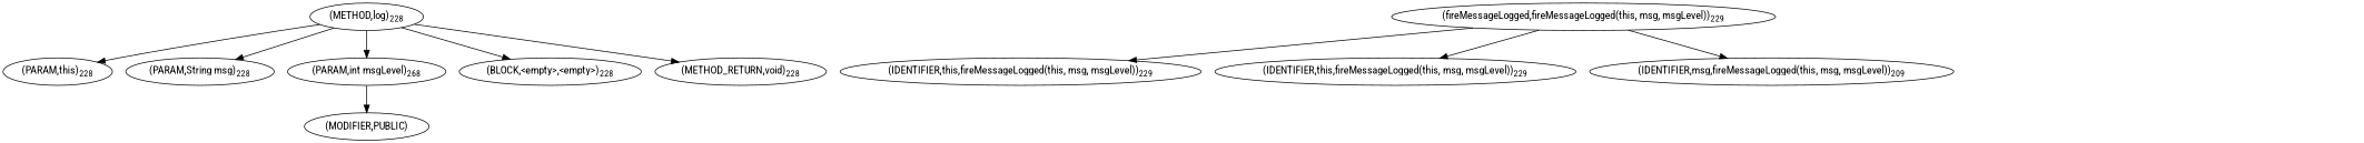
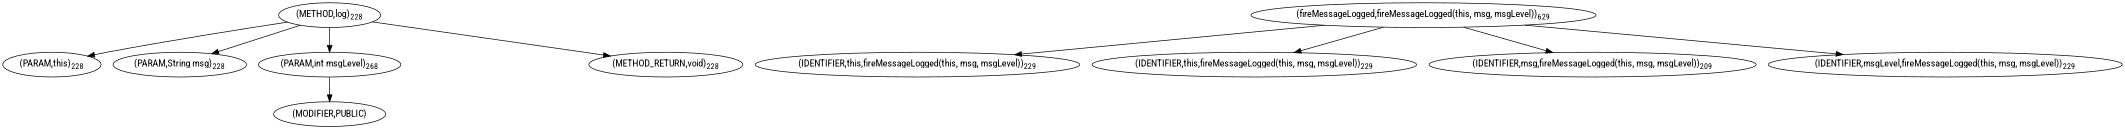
  digraph {
    fontname="Roboto Condensed"
    node [fontname="Roboto Condensed"]
    edge [fontname="Roboto Condensed"]
    n1 [label=<(METHOD,log)<SUB>228</SUB>>]
    n2 [label=<(PARAM,this)<SUB>228</SUB>>]
    n3 [label=<(PARAM,String msg)<SUB>228</SUB>>]
    n4 [label=<(PARAM,int msgLevel)<SUB>268</SUB>>]
-   n5 [label=<(BLOCK,&lt;empty&gt;,&lt;empty&gt;)<SUB>228</SUB>>]
    n6 [label=<(METHOD_RETURN,void)<SUB>228</SUB>>]
    n7 [label=<(MODIFIER,PUBLIC)>]
-   n8 [label=<(fireMessageLogged,fireMessageLogged(this, msg, msgLevel))<SUB>229</SUB>>]
+   n8 [label=<(fireMessageLogged,fireMessageLogged(this, msg, msgLevel))<SUB>629</SUB>>]
    n9 [label=<(IDENTIFIER,this,fireMessageLogged(this, msg, msgLevel))<SUB>229</SUB>>]
    n10 [label=<(IDENTIFIER,this,fireMessageLogged(this, msg, msgLevel))<SUB>229</SUB>>]
    n11 [label=<(IDENTIFIER,msg,fireMessageLogged(this, msg, msgLevel))<SUB>209</SUB>>]
+   n12 [label=<(IDENTIFIER,msgLevel,fireMessageLogged(this, msg, msgLevel))<SUB>229</SUB>>]
    n1 -> n2
    n1 -> n3
    n1 -> n4
-   n1 -> n5
    n1 -> n6
    n4 -> n7
    n8 -> n9
    n8 -> n10
    n8 -> n11
+   n8 -> n12
  }
